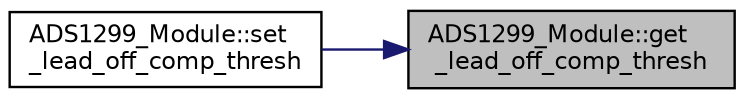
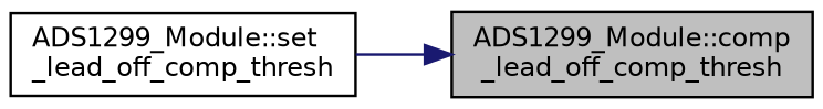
  digraph {
    rankdir=RL
    node [color=black fontname=Helvetica fontsize=10 shape=record style=filled]
-   n1 [fillcolor=grey75 fontcolor=black height=0.2 label="ADS1299_Module::get\l_lead_off_comp_thresh" width=0.4]
+   n1 [fillcolor=grey75 fontcolor=black height=0.2 label="ADS1299_Module::comp\l_lead_off_comp_thresh" width=0.4]
    n2 [fillcolor=white height=0.2 label="ADS1299_Module::set\l_lead_off_comp_thresh" width=0.4]
    n1 -> n2 [color=midnightblue dir=back fontname=Helvetica fontsize=10 labelfontname=Helvetica labelfontsize=10 style=solid]
  }
